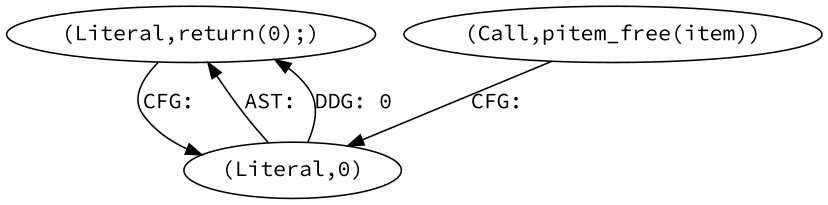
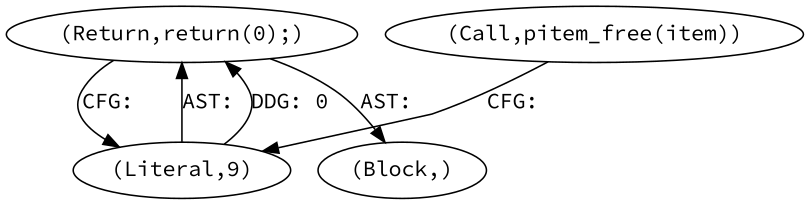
  digraph {
    fontname="Source Code Pro"
    node [fontname="Source Code Pro"]
    edge [fontname="Source Code Pro"]
-   n1 [label="(Literal,return(0);)"]
-   n2 [label="(Literal,0)"]
+   n1 [label="(Return,return(0);)"]
+   n2 [label="(Literal,9)"]
+   n3 [label="(Block,)"]
    n4 [label="(Call,pitem_free(item))"]
    n1 -> n2 [label="CFG: "]
+   n1 -> n3 [label="AST: "]
    n2 -> n1 [label="AST: "]
    n2 -> n1 [label="DDG: 0"]
    n4 -> n2 [label="CFG: "]
  }
